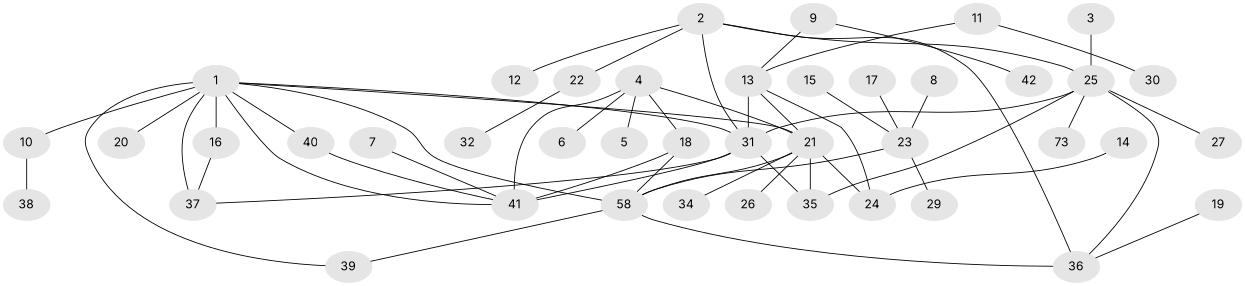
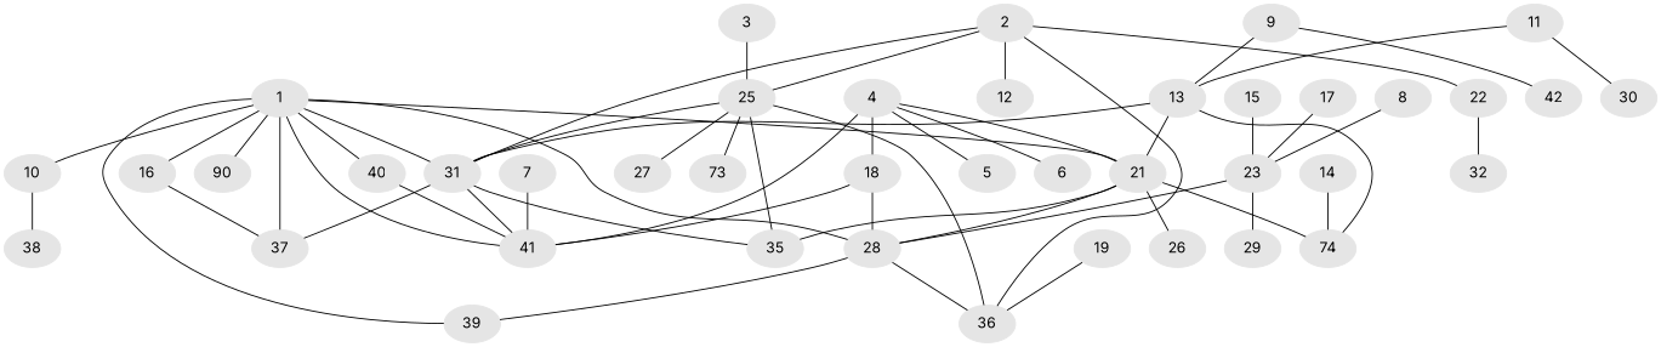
  graph {
    fontname=Inter
    node [color=gray90 fontname=Inter style=filled]
    edge [fontname=Inter weight=1.0]
    1
    10
    16
-   20
+   20 [label=90]
    21
-   28 [label=58]
+   28
    31
    37
    39
    40
    41
    38
-   24
+   24 [label=74]
    26
-   34
    35
    36
    2
    12
    22
    25
    32
    27
    n24 [label=73]
    3
    4
    5
    6
    18
    7
    8
    23
    29
    9
    13
    42
    11
    30
    14
    15
    17
    19
    1 -- 10
    1 -- 16 [weight=2.0]
    1 -- 20
    1 -- 21
    1 -- 28
    1 -- 31
    1 -- 37 [weight=2.0]
    1 -- 39
    1 -- 40
    1 -- 41
    10 -- 38
    16 -- 37
    21 -- 28
    21 -- 24 [weight=2.0]
    21 -- 26
-   21 -- 34
    21 -- 35
    28 -- 39
    28 -- 36
    31 -- 37
    31 -- 41
    31 -- 35
    40 -- 41
    2 -- 31
    2 -- 36
    2 -- 12
    2 -- 22
    2 -- 25
    22 -- 32
    25 -- 31
    25 -- 35
    25 -- 36
    25 -- 27
    25 -- n24
    3 -- 25
    4 -- 21
    4 -- 41 [weight=2.0]
    4 -- 5
    4 -- 6
    4 -- 18 [weight=2.0]
    18 -- 28
    18 -- 41
    7 -- 41
    8 -- 23
    23 -- 28 [weight=3.0]
    23 -- 29
    9 -- 13
    9 -- 42
    13 -- 21
    13 -- 31
    13 -- 24 [weight=2.0]
    11 -- 13
    11 -- 30
    14 -- 24
    15 -- 23
    17 -- 23
    19 -- 36
  }
